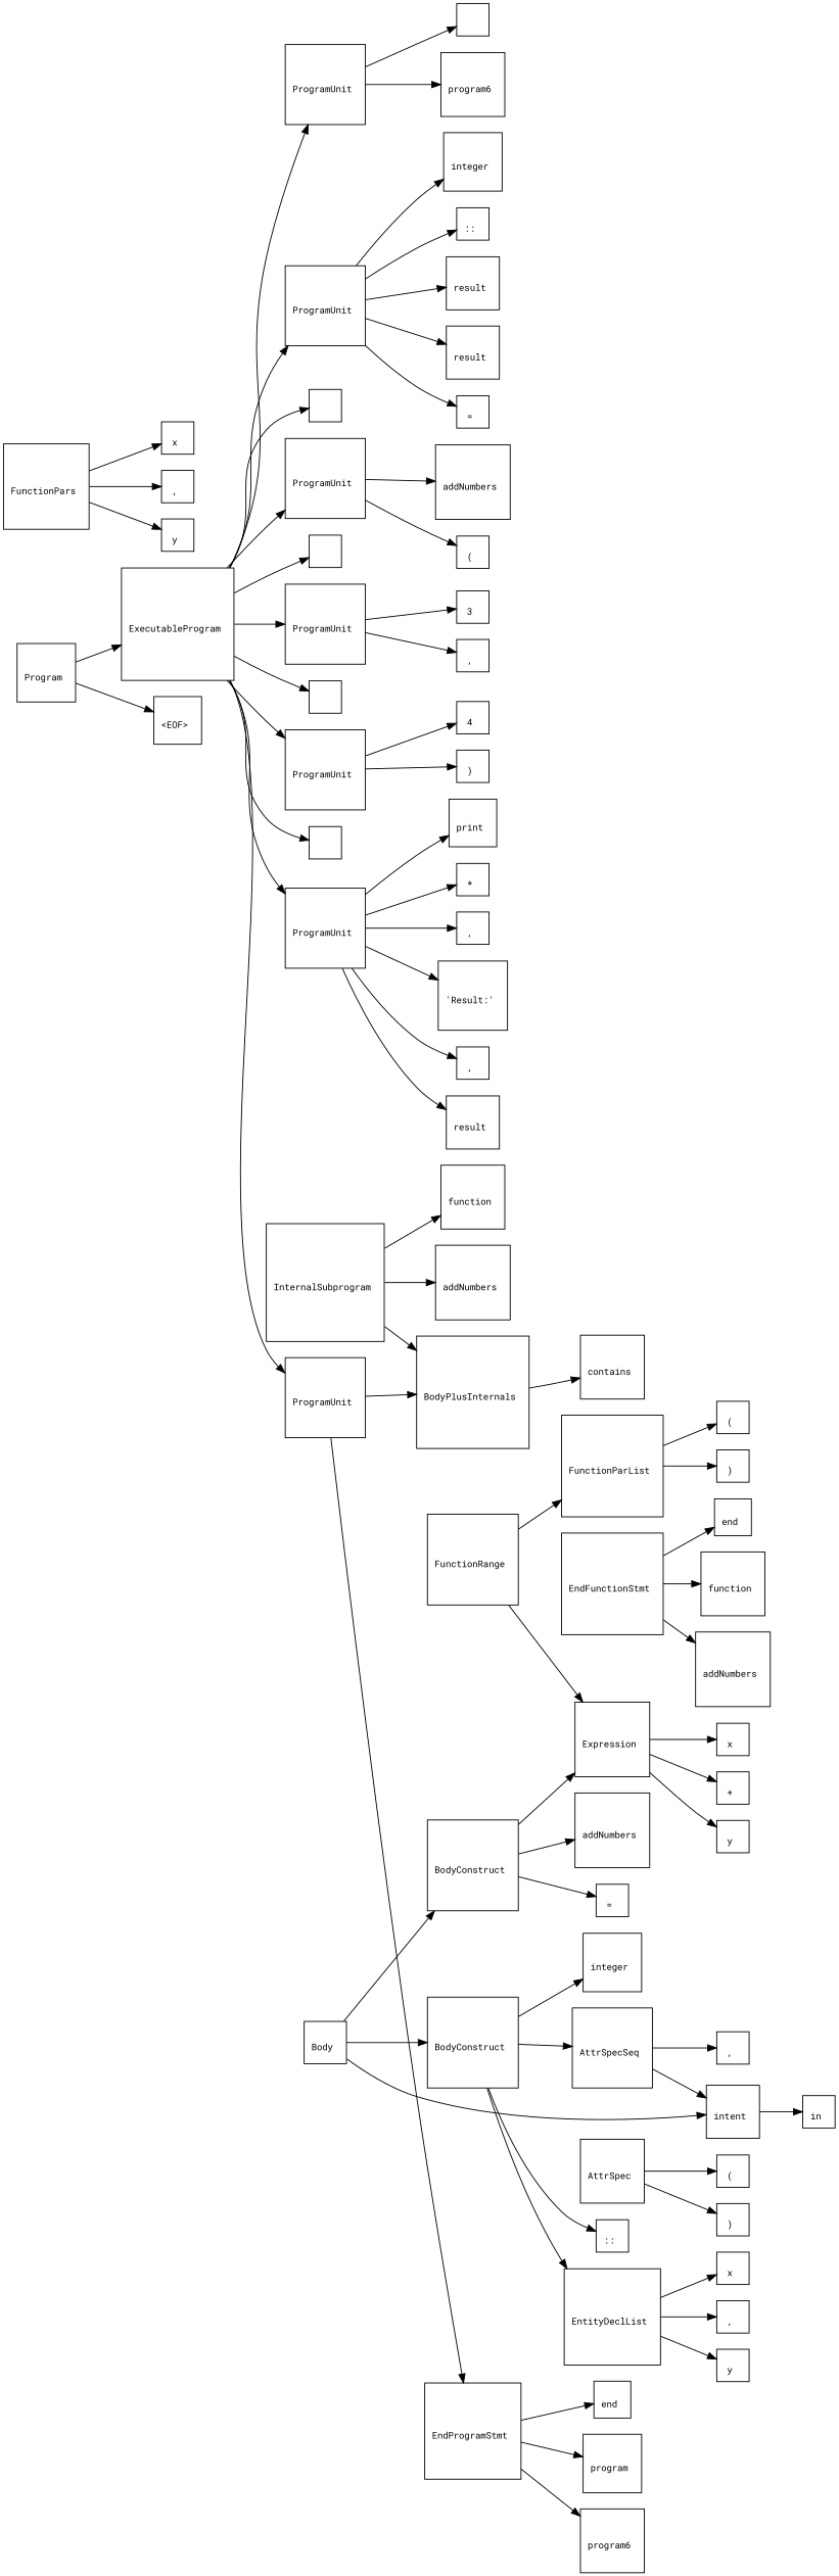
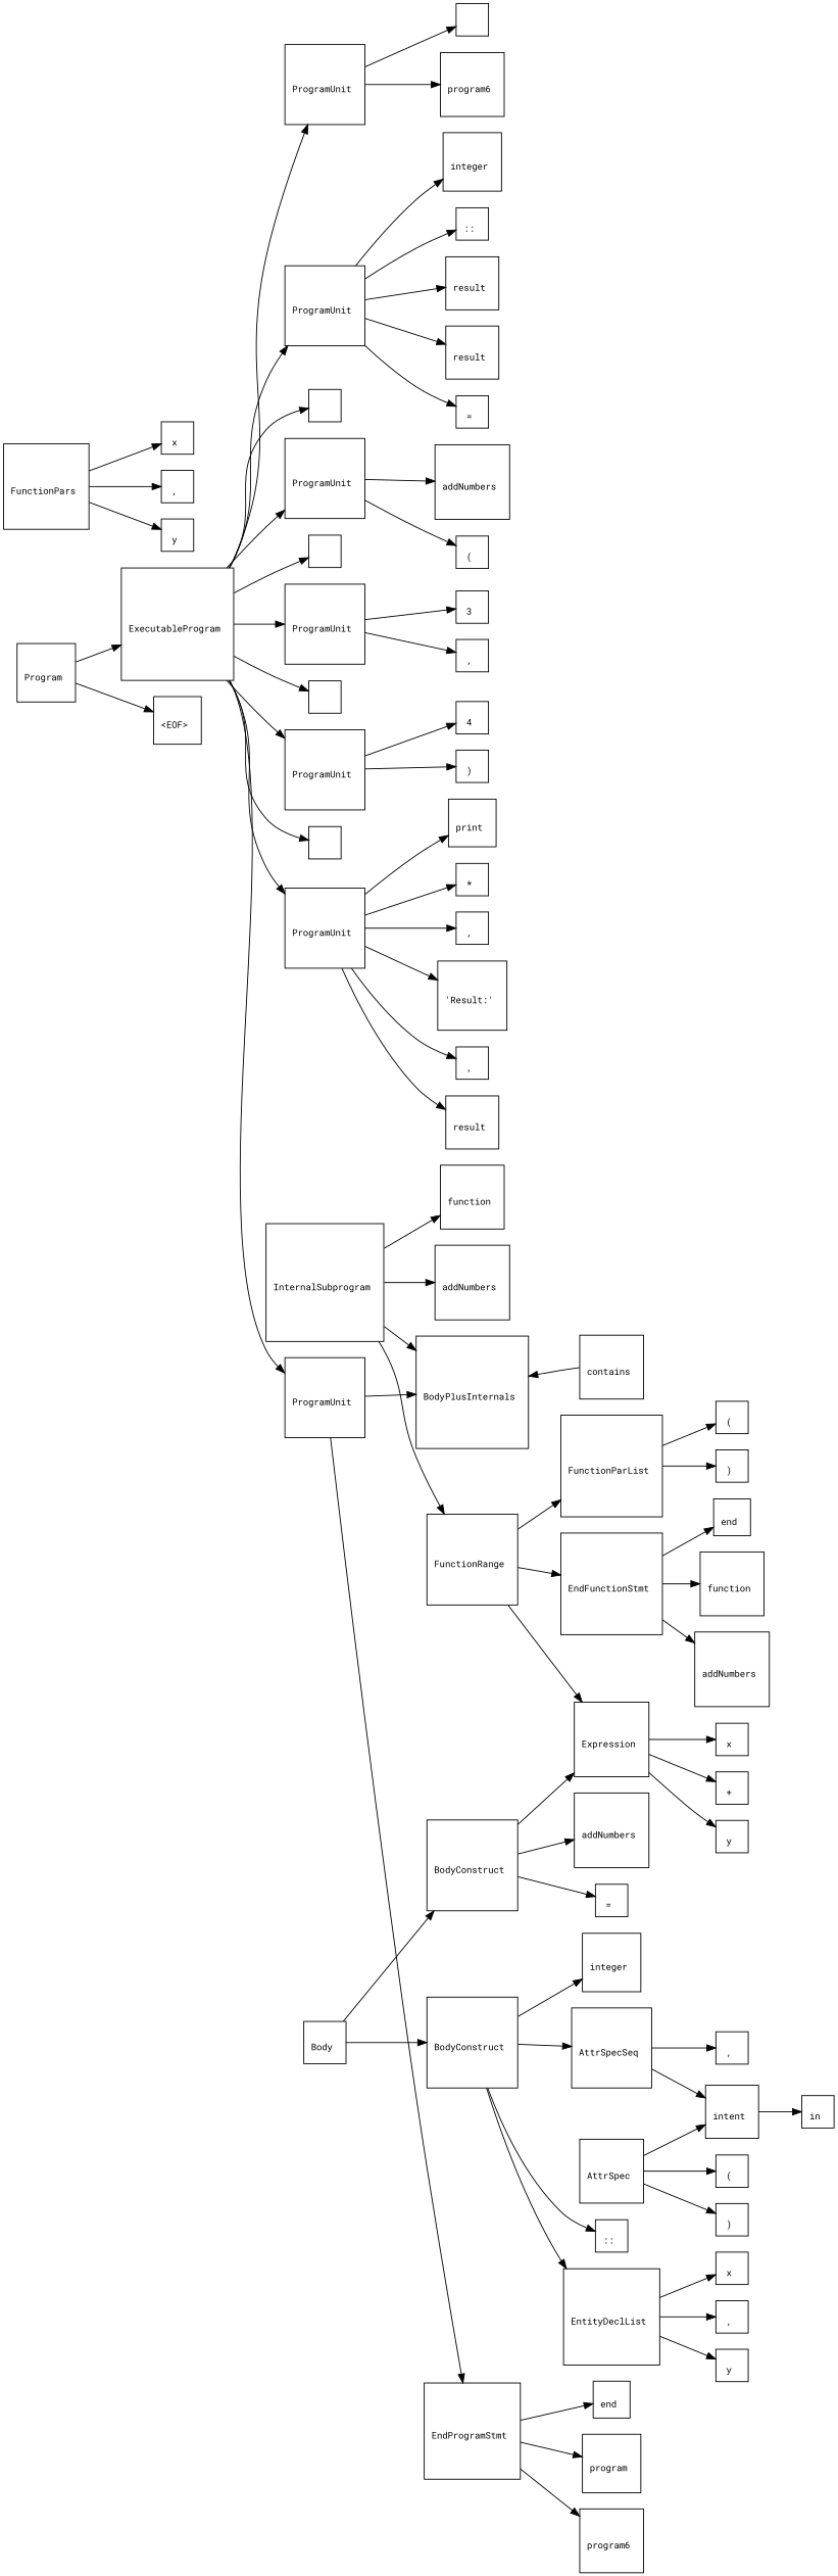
  digraph {
    fontname="Roboto Mono"
    rankdir=LR
    node [fontname="Roboto Mono" fontsize=10 shape=square]
    edge [fontname="Roboto Mono"]
    n1 [label="\lProgram \n"]
    n2 [label="\lExecutableProgram \n"]
    n3 [label="\l&lt;EOF&gt; \n"]
    n4 [label="\lProgramUnit \n"]
    n5 [label="\lProgramUnit \n"]
    n6 [label="\l \n"]
    n7 [label="\lProgramUnit \n"]
    n8 [label="\l \n"]
    n9 [label="\lProgramUnit \n"]
    n10 [label="\l \n"]
    n11 [label="\lProgramUnit \n"]
    n12 [label="\l \n"]
    n13 [label="\lProgramUnit \n"]
    n14 [label="\lProgramUnit \n"]
    n15 [label="\l \n"]
    n16 [label="\lprogram6 \n"]
    n17 [label="\linteger \n"]
    n18 [label="\l:: \n"]
    n19 [label="\lresult \n"]
    n20 [label="\lresult \n"]
    n21 [label="\l= \n"]
    n22 [label="\laddNumbers \n"]
    n23 [label="\l( \n"]
    n24 [label="\l3 \n"]
    n25 [label="\l, \n"]
    n26 [label="\l4 \n"]
    n27 [label="\l) \n"]
    n28 [label="\lprint \n"]
    n29 [label="\l* \n"]
    n30 [label="\l, \n"]
    n31 [label="\l'Result:' \n"]
    n32 [label="\l, \n"]
    n33 [label="\lresult \n"]
    n34 [label="\lBodyPlusInternals \n"]
    n35 [label="\lEndProgramStmt \n"]
    n36 [label="\lcontains \n"]
    n37 [label="\lend \n"]
    n38 [label="\lprogram \n"]
    n39 [label="\lprogram6 \n"]
    n40 [label="\lInternalSubprogram \n"]
    n41 [label="\lfunction \n"]
    n42 [label="\laddNumbers \n"]
    n43 [label="\lFunctionRange \n"]
    n44 [label="\lFunctionParList \n"]
    n45 [label="\lEndFunctionStmt \n"]
    n46 [label="\lExpression \n"]
    n47 [label="\l( \n"]
    n48 [label="\l) \n"]
    n49 [label="\lBody \n"]
    n50 [label="\lBodyConstruct \n"]
    n51 [label="\lBodyConstruct \n"]
    n52 [label="\lend \n"]
    n53 [label="\lfunction \n"]
    n54 [label="\laddNumbers \n"]
    n55 [label="\lFunctionPars \n"]
    n56 [label="\lx \n"]
    n57 [label="\l, \n"]
    n58 [label="\ly \n"]
    n59 [label="\linteger \n"]
    n60 [label="\lAttrSpecSeq \n"]
    n61 [label="\l:: \n"]
    n62 [label="\lEntityDeclList \n"]
    n63 [label="\laddNumbers \n"]
    n64 [label="\l= \n"]
    n65 [label="\l, \n"]
    n66 [label="\lintent \n"]
    n67 [label="\lx \n"]
    n68 [label="\l, \n"]
    n69 [label="\ly \n"]
    n70 [label="\lAttrSpec \n"]
    n71 [label="\l( \n"]
    n72 [label="\l) \n"]
    n73 [label="\lin \n"]
    n74 [label="\lx \n"]
    n75 [label="\l+ \n"]
    n76 [label="\ly \n"]
    n1 -> n2
    n1 -> n3
    n2 -> n4
    n2 -> n5
    n2 -> n6
    n2 -> n7
    n2 -> n8
    n2 -> n9
    n2 -> n10
    n2 -> n11
    n2 -> n12
    n2 -> n13
    n2 -> n14
    n4 -> n15
    n4 -> n16
    n5 -> n17
    n5 -> n18
    n5 -> n19
    n5 -> n20
    n5 -> n21
    n7 -> n22
    n7 -> n23
    n9 -> n24
    n9 -> n25
    n11 -> n26
    n11 -> n27
    n13 -> n28
    n13 -> n29
    n13 -> n30
    n13 -> n31
    n13 -> n32
    n13 -> n33
    n14 -> n34
    n14 -> n35
-   n34 -> n36
+   n36 -> n34
    n35 -> n37
    n35 -> n38
    n35 -> n39
    n40 -> n34
    n40 -> n41
    n40 -> n42
+   n40 -> n43
    n43 -> n44
+   n43 -> n45
    n43 -> n46
    n44 -> n47
    n44 -> n48
    n45 -> n52
    n45 -> n53
    n45 -> n54
    n46 -> n74
    n46 -> n75
    n46 -> n76
    n49 -> n50
    n49 -> n51
    n50 -> n59
    n50 -> n60
    n50 -> n61
    n50 -> n62
    n51 -> n46
    n51 -> n63
    n51 -> n64
    n55 -> n56
    n55 -> n57
    n55 -> n58
    n60 -> n65
    n60 -> n66
    n62 -> n67
    n62 -> n68
    n62 -> n69
    n66 -> n73
-   n49 -> n66
+   n70 -> n66
    n70 -> n71
    n70 -> n72
  }
